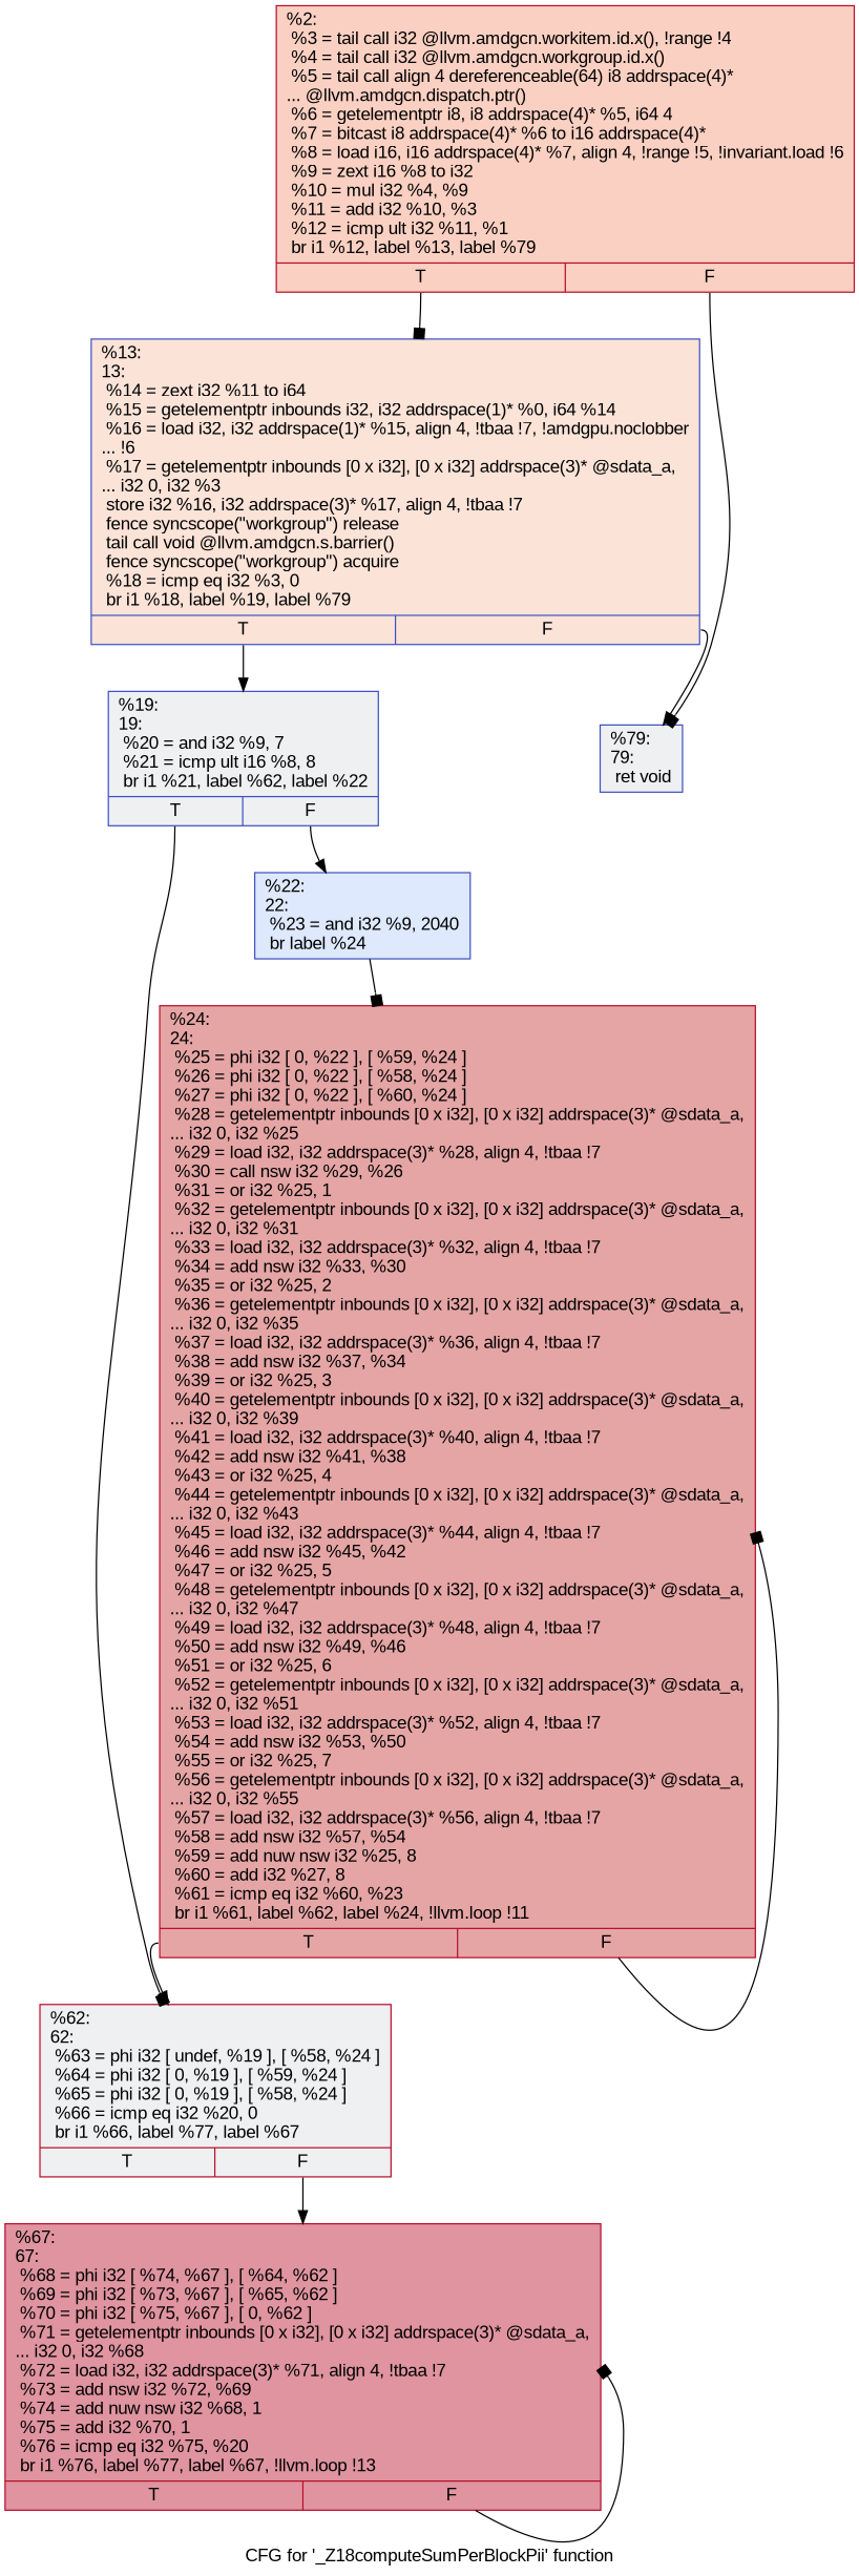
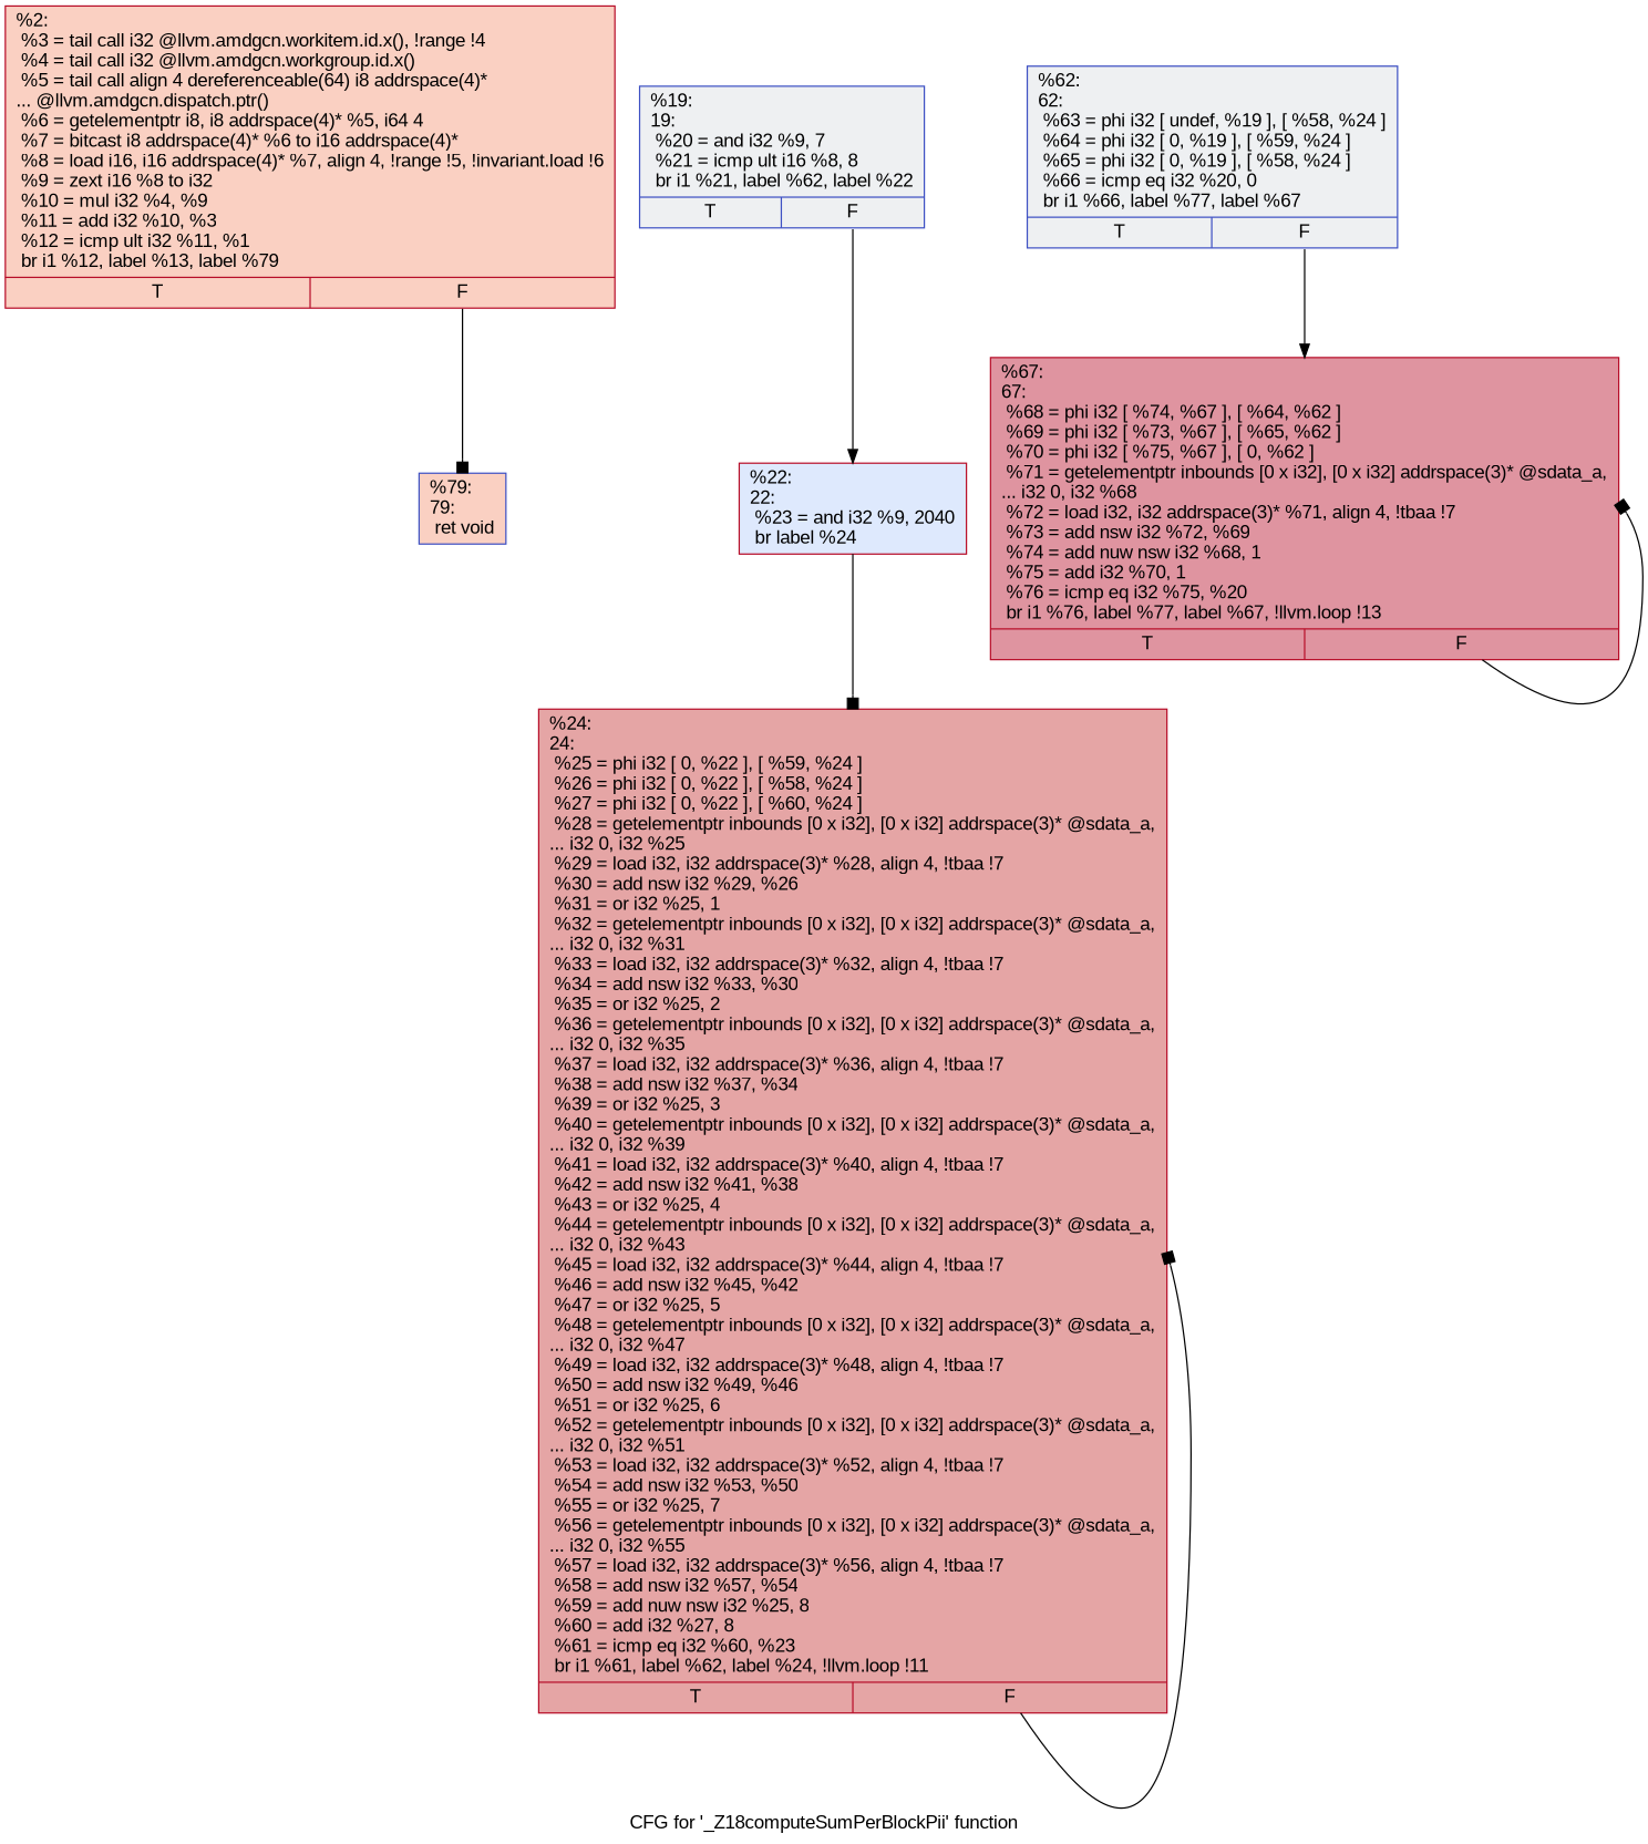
  digraph {
    fontname="Liberation Sans"
    label="CFG for '_Z18computeSumPerBlockPii' function"
    node [color="#3d50c3ff" fillcolor="#f3947570" fontname="Liberation Sans" shape=record style=filled]
    edge [arrowhead=box fontname="Liberation Sans" tailport=s1]
    n1 [color="#b70d28ff" label="{%2:\l  %3 = tail call i32 @llvm.amdgcn.workitem.id.x(), !range !4\l  %4 = tail call i32 @llvm.amdgcn.workgroup.id.x()\l  %5 = tail call align 4 dereferenceable(64) i8 addrspace(4)*\l... @llvm.amdgcn.dispatch.ptr()\l  %6 = getelementptr i8, i8 addrspace(4)* %5, i64 4\l  %7 = bitcast i8 addrspace(4)* %6 to i16 addrspace(4)*\l  %8 = load i16, i16 addrspace(4)* %7, align 4, !range !5, !invariant.load !6\l  %9 = zext i16 %8 to i32\l  %10 = mul i32 %4, %9\l  %11 = add i32 %10, %3\l  %12 = icmp ult i32 %11, %1\l  br i1 %12, label %13, label %79\l|{<s0>T|<s1>F}}"]
-   n2 [fillcolor="#f6bfa670" label="{%13:\l13:                                               \l  %14 = zext i32 %11 to i64\l  %15 = getelementptr inbounds i32, i32 addrspace(1)* %0, i64 %14\l  %16 = load i32, i32 addrspace(1)* %15, align 4, !tbaa !7, !amdgpu.noclobber\l... !6\l  %17 = getelementptr inbounds [0 x i32], [0 x i32] addrspace(3)* @sdata_a,\l... i32 0, i32 %3\l  store i32 %16, i32 addrspace(3)* %17, align 4, !tbaa !7\l  fence syncscope(\"workgroup\") release\l  tail call void @llvm.amdgcn.s.barrier()\l  fence syncscope(\"workgroup\") acquire\l  %18 = icmp eq i32 %3, 0\l  br i1 %18, label %19, label %79\l|{<s0>T|<s1>F}}"]
-   n3 [fillcolor="#d9dce170" label="{%79:\l79:                                               \l  ret void\l}"]
+   n3 [label="{%79:\l79:                                               \l  ret void\l}"]
    n4 [fillcolor="#d9dce170" label="{%19:\l19:                                               \l  %20 = and i32 %9, 7\l  %21 = icmp ult i16 %8, 8\l  br i1 %21, label %62, label %22\l|{<s0>T|<s1>F}}"]
-   n5 [color="#b70d28ff" fillcolor="#d9dce170" label="{%62:\l62:                                               \l  %63 = phi i32 [ undef, %19 ], [ %58, %24 ]\l  %64 = phi i32 [ 0, %19 ], [ %59, %24 ]\l  %65 = phi i32 [ 0, %19 ], [ %58, %24 ]\l  %66 = icmp eq i32 %20, 0\l  br i1 %66, label %77, label %67\l|{<s0>T|<s1>F}}"]
-   n6 [fillcolor="#b5cdfa70" label="{%22:\l22:                                               \l  %23 = and i32 %9, 2040\l  br label %24\l}"]
+   n5 [fillcolor="#d9dce170" label="{%62:\l62:                                               \l  %63 = phi i32 [ undef, %19 ], [ %58, %24 ]\l  %64 = phi i32 [ 0, %19 ], [ %59, %24 ]\l  %65 = phi i32 [ 0, %19 ], [ %58, %24 ]\l  %66 = icmp eq i32 %20, 0\l  br i1 %66, label %77, label %67\l|{<s0>T|<s1>F}}"]
+   n6 [color="#b70d28ff" fillcolor="#b5cdfa70" label="{%22:\l22:                                               \l  %23 = and i32 %9, 2040\l  br label %24\l}"]
    n7 [color="#b70d28ff" fillcolor="#b70d2870" label="{%67:\l67:                                               \l  %68 = phi i32 [ %74, %67 ], [ %64, %62 ]\l  %69 = phi i32 [ %73, %67 ], [ %65, %62 ]\l  %70 = phi i32 [ %75, %67 ], [ 0, %62 ]\l  %71 = getelementptr inbounds [0 x i32], [0 x i32] addrspace(3)* @sdata_a,\l... i32 0, i32 %68\l  %72 = load i32, i32 addrspace(3)* %71, align 4, !tbaa !7\l  %73 = add nsw i32 %72, %69\l  %74 = add nuw nsw i32 %68, 1\l  %75 = add i32 %70, 1\l  %76 = icmp eq i32 %75, %20\l  br i1 %76, label %77, label %67, !llvm.loop !13\l|{<s0>T|<s1>F}}"]
-   n8 [color="#b70d28ff" fillcolor="#c5333470" label="{%24:\l24:                                               \l  %25 = phi i32 [ 0, %22 ], [ %59, %24 ]\l  %26 = phi i32 [ 0, %22 ], [ %58, %24 ]\l  %27 = phi i32 [ 0, %22 ], [ %60, %24 ]\l  %28 = getelementptr inbounds [0 x i32], [0 x i32] addrspace(3)* @sdata_a,\l... i32 0, i32 %25\l  %29 = load i32, i32 addrspace(3)* %28, align 4, !tbaa !7\l  %30 = call nsw i32 %29, %26\l  %31 = or i32 %25, 1\l  %32 = getelementptr inbounds [0 x i32], [0 x i32] addrspace(3)* @sdata_a,\l... i32 0, i32 %31\l  %33 = load i32, i32 addrspace(3)* %32, align 4, !tbaa !7\l  %34 = add nsw i32 %33, %30\l  %35 = or i32 %25, 2\l  %36 = getelementptr inbounds [0 x i32], [0 x i32] addrspace(3)* @sdata_a,\l... i32 0, i32 %35\l  %37 = load i32, i32 addrspace(3)* %36, align 4, !tbaa !7\l  %38 = add nsw i32 %37, %34\l  %39 = or i32 %25, 3\l  %40 = getelementptr inbounds [0 x i32], [0 x i32] addrspace(3)* @sdata_a,\l... i32 0, i32 %39\l  %41 = load i32, i32 addrspace(3)* %40, align 4, !tbaa !7\l  %42 = add nsw i32 %41, %38\l  %43 = or i32 %25, 4\l  %44 = getelementptr inbounds [0 x i32], [0 x i32] addrspace(3)* @sdata_a,\l... i32 0, i32 %43\l  %45 = load i32, i32 addrspace(3)* %44, align 4, !tbaa !7\l  %46 = add nsw i32 %45, %42\l  %47 = or i32 %25, 5\l  %48 = getelementptr inbounds [0 x i32], [0 x i32] addrspace(3)* @sdata_a,\l... i32 0, i32 %47\l  %49 = load i32, i32 addrspace(3)* %48, align 4, !tbaa !7\l  %50 = add nsw i32 %49, %46\l  %51 = or i32 %25, 6\l  %52 = getelementptr inbounds [0 x i32], [0 x i32] addrspace(3)* @sdata_a,\l... i32 0, i32 %51\l  %53 = load i32, i32 addrspace(3)* %52, align 4, !tbaa !7\l  %54 = add nsw i32 %53, %50\l  %55 = or i32 %25, 7\l  %56 = getelementptr inbounds [0 x i32], [0 x i32] addrspace(3)* @sdata_a,\l... i32 0, i32 %55\l  %57 = load i32, i32 addrspace(3)* %56, align 4, !tbaa !7\l  %58 = add nsw i32 %57, %54\l  %59 = add nuw nsw i32 %25, 8\l  %60 = add i32 %27, 8\l  %61 = icmp eq i32 %60, %23\l  br i1 %61, label %62, label %24, !llvm.loop !11\l|{<s0>T|<s1>F}}"]
-   n1 -> n2 [tailport=s0]
+   n8 [color="#b70d28ff" fillcolor="#c5333470" label="{%24:\l24:                                               \l  %25 = phi i32 [ 0, %22 ], [ %59, %24 ]\l  %26 = phi i32 [ 0, %22 ], [ %58, %24 ]\l  %27 = phi i32 [ 0, %22 ], [ %60, %24 ]\l  %28 = getelementptr inbounds [0 x i32], [0 x i32] addrspace(3)* @sdata_a,\l... i32 0, i32 %25\l  %29 = load i32, i32 addrspace(3)* %28, align 4, !tbaa !7\l  %30 = add nsw i32 %29, %26\l  %31 = or i32 %25, 1\l  %32 = getelementptr inbounds [0 x i32], [0 x i32] addrspace(3)* @sdata_a,\l... i32 0, i32 %31\l  %33 = load i32, i32 addrspace(3)* %32, align 4, !tbaa !7\l  %34 = add nsw i32 %33, %30\l  %35 = or i32 %25, 2\l  %36 = getelementptr inbounds [0 x i32], [0 x i32] addrspace(3)* @sdata_a,\l... i32 0, i32 %35\l  %37 = load i32, i32 addrspace(3)* %36, align 4, !tbaa !7\l  %38 = add nsw i32 %37, %34\l  %39 = or i32 %25, 3\l  %40 = getelementptr inbounds [0 x i32], [0 x i32] addrspace(3)* @sdata_a,\l... i32 0, i32 %39\l  %41 = load i32, i32 addrspace(3)* %40, align 4, !tbaa !7\l  %42 = add nsw i32 %41, %38\l  %43 = or i32 %25, 4\l  %44 = getelementptr inbounds [0 x i32], [0 x i32] addrspace(3)* @sdata_a,\l... i32 0, i32 %43\l  %45 = load i32, i32 addrspace(3)* %44, align 4, !tbaa !7\l  %46 = add nsw i32 %45, %42\l  %47 = or i32 %25, 5\l  %48 = getelementptr inbounds [0 x i32], [0 x i32] addrspace(3)* @sdata_a,\l... i32 0, i32 %47\l  %49 = load i32, i32 addrspace(3)* %48, align 4, !tbaa !7\l  %50 = add nsw i32 %49, %46\l  %51 = or i32 %25, 6\l  %52 = getelementptr inbounds [0 x i32], [0 x i32] addrspace(3)* @sdata_a,\l... i32 0, i32 %51\l  %53 = load i32, i32 addrspace(3)* %52, align 4, !tbaa !7\l  %54 = add nsw i32 %53, %50\l  %55 = or i32 %25, 7\l  %56 = getelementptr inbounds [0 x i32], [0 x i32] addrspace(3)* @sdata_a,\l... i32 0, i32 %55\l  %57 = load i32, i32 addrspace(3)* %56, align 4, !tbaa !7\l  %58 = add nsw i32 %57, %54\l  %59 = add nuw nsw i32 %25, 8\l  %60 = add i32 %27, 8\l  %61 = icmp eq i32 %60, %23\l  br i1 %61, label %62, label %24, !llvm.loop !11\l|{<s0>T|<s1>F}}"]
    n1 -> n3
-   n2 -> n3 [arrowhead=normal]
-   n2 -> n4 [arrowhead=normal tailport=s0]
-   n4 -> n5 [tailport=s0]
    n4 -> n6 [arrowhead=normal]
    n5 -> n7 [arrowhead=normal]
    n6 -> n8 [tailport=s0]
    n7 -> n7
-   n8 -> n5 [arrowhead=normal tailport=s0]
    n8 -> n8
  }
